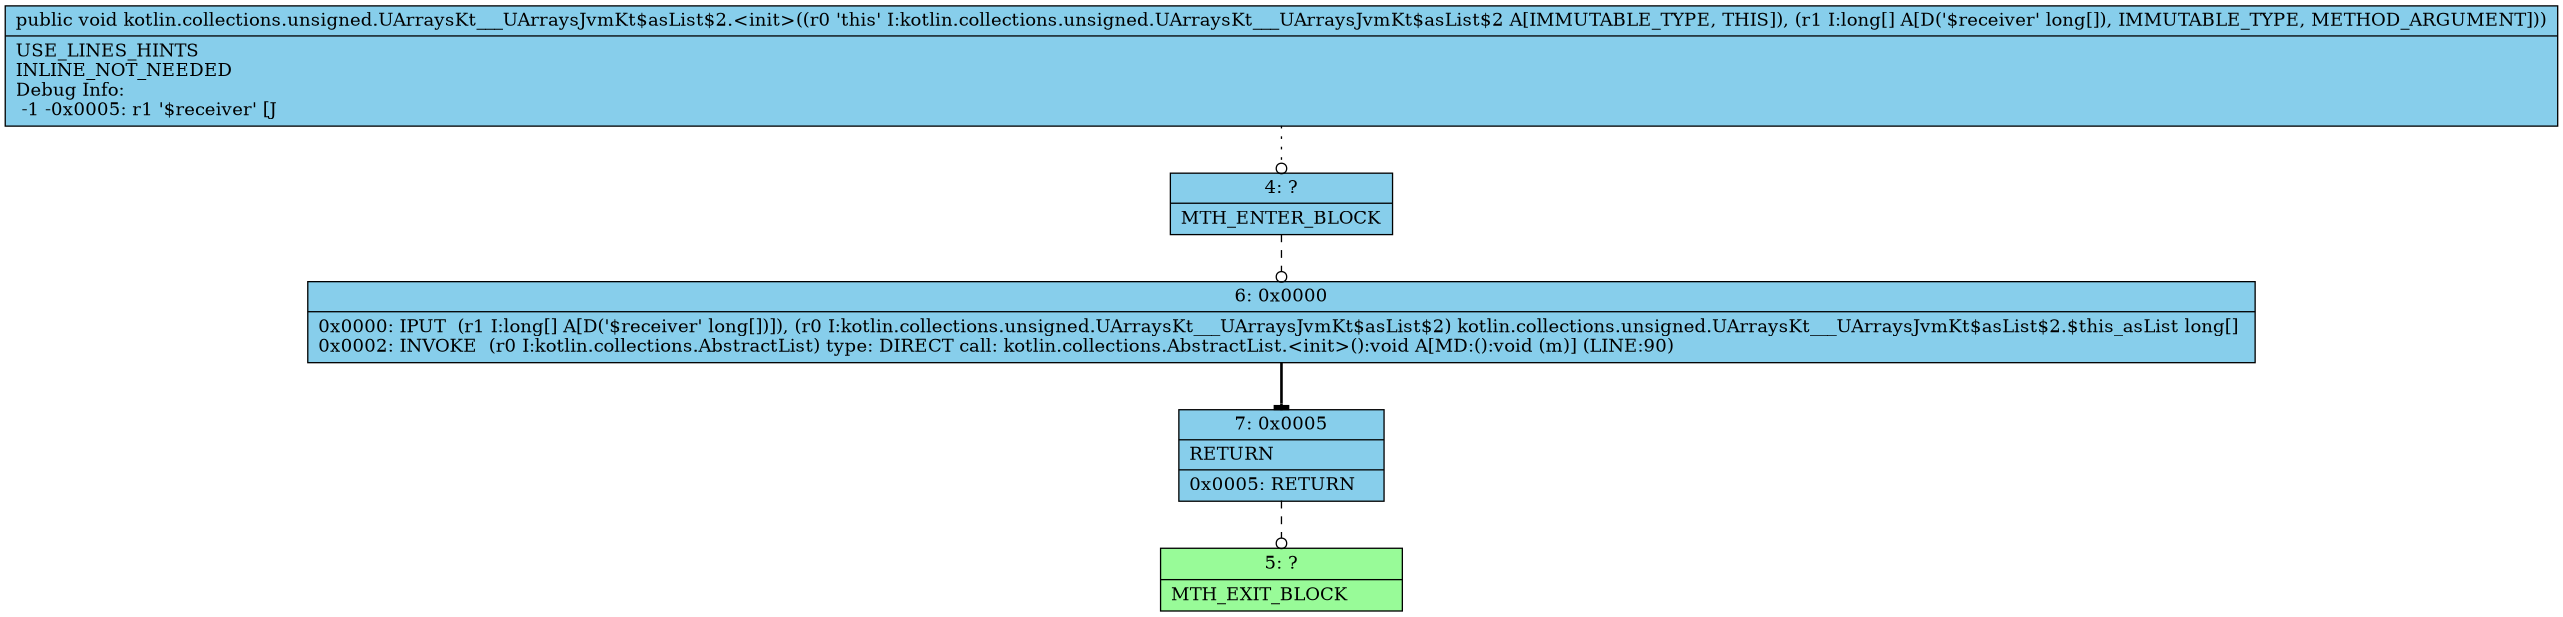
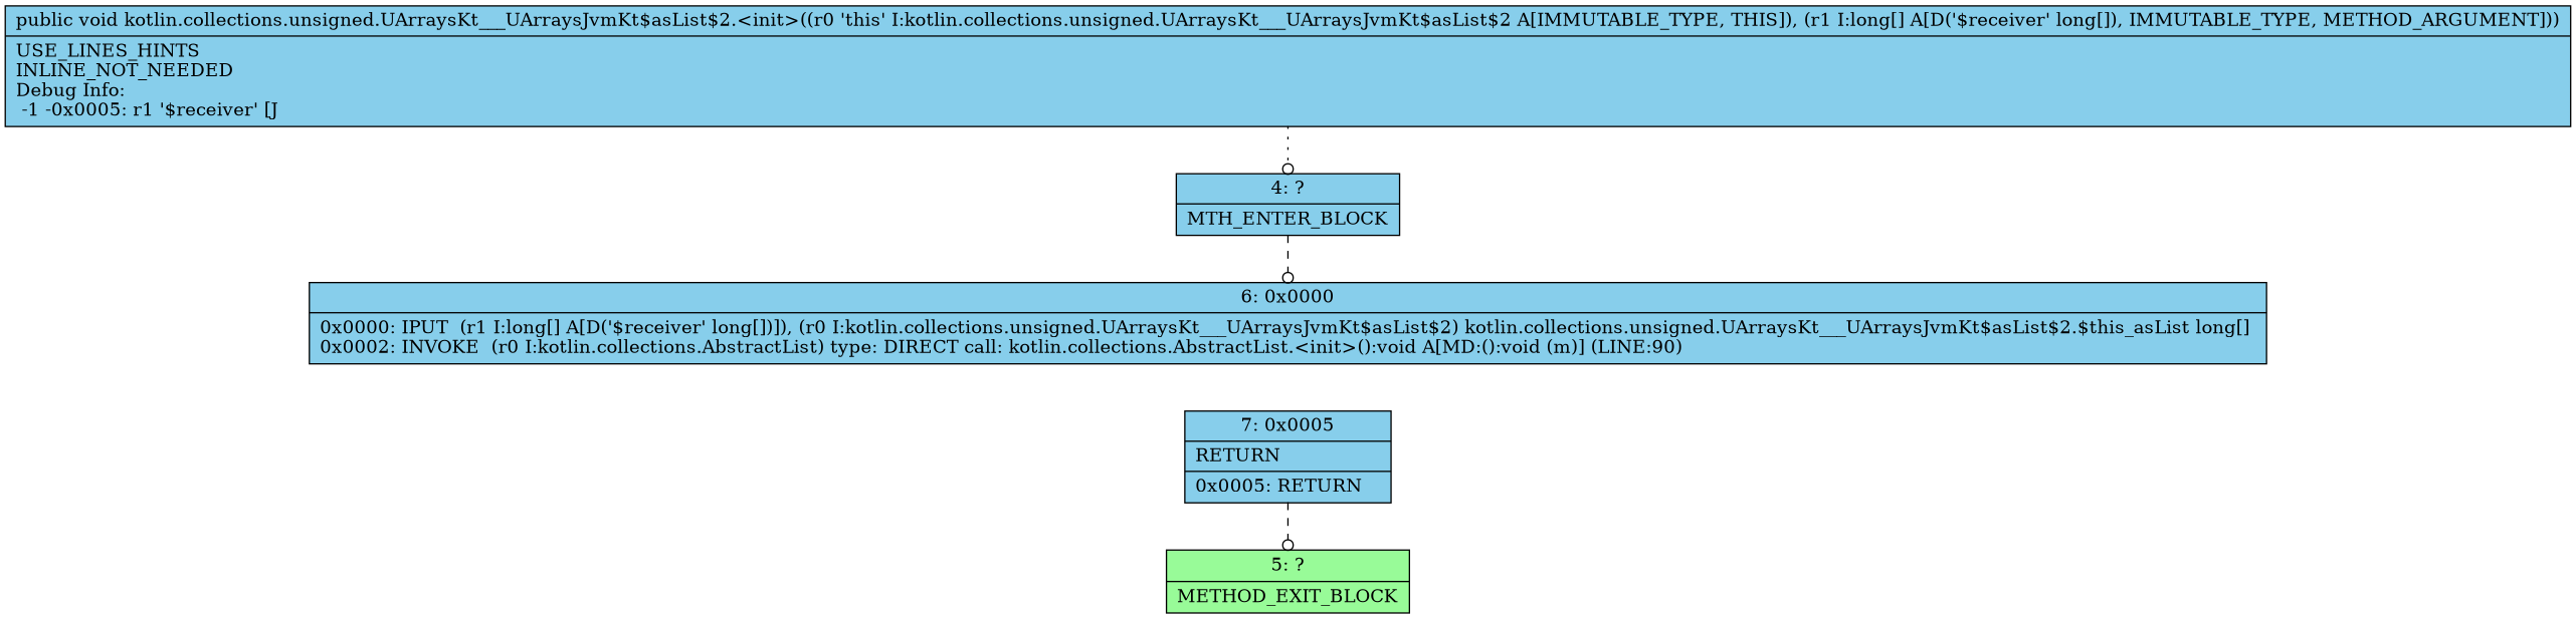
  digraph {
    node [fillcolor=skyblue shape=record style=filled]
    edge [arrowhead=odot style=dashed]
    n1 [label="{4\:\ ?|MTH_ENTER_BLOCK\l}"]
    n2 [label="{6\:\ 0x0000|0x0000: IPUT  (r1 I:long[] A[D('$receiver' long[])]), (r0 I:kotlin.collections.unsigned.UArraysKt___UArraysJvmKt$asList$2) kotlin.collections.unsigned.UArraysKt___UArraysJvmKt$asList$2.$this_asList long[] \l0x0002: INVOKE  (r0 I:kotlin.collections.AbstractList) type: DIRECT call: kotlin.collections.AbstractList.\<init\>():void A[MD:():void (m)] (LINE:90)\l}"]
    n3 [label="{7\:\ 0x0005|RETURN\l|0x0005: RETURN   \l}"]
-   n4 [fillcolor=palegreen label="{5\:\ ?|MTH_EXIT_BLOCK\l}"]
+   n4 [fillcolor=palegreen label="{5\:\ ?|METHOD_EXIT_BLOCK\l}"]
    n5 [label="{public void kotlin.collections.unsigned.UArraysKt___UArraysJvmKt$asList$2.\<init\>((r0 'this' I:kotlin.collections.unsigned.UArraysKt___UArraysJvmKt$asList$2 A[IMMUTABLE_TYPE, THIS]), (r1 I:long[] A[D('$receiver' long[]), IMMUTABLE_TYPE, METHOD_ARGUMENT]))  | USE_LINES_HINTS\lINLINE_NOT_NEEDED\lDebug Info:\l  \-1 \-0x0005: r1 '$receiver' [J\l}"]
    n1 -> n2
-   n2 -> n3 [arrowhead=tee style=bold]
    n3 -> n4
    n5 -> n1 [style=dotted]
  }
